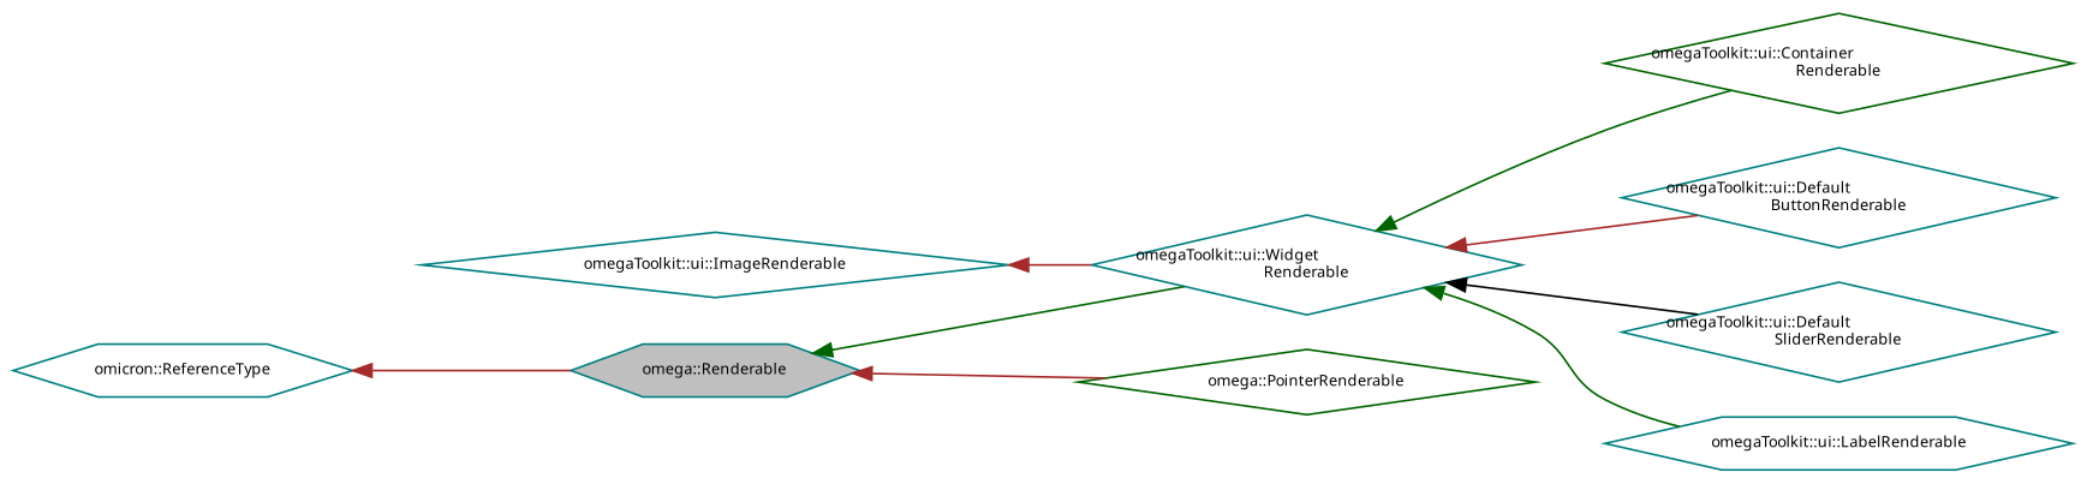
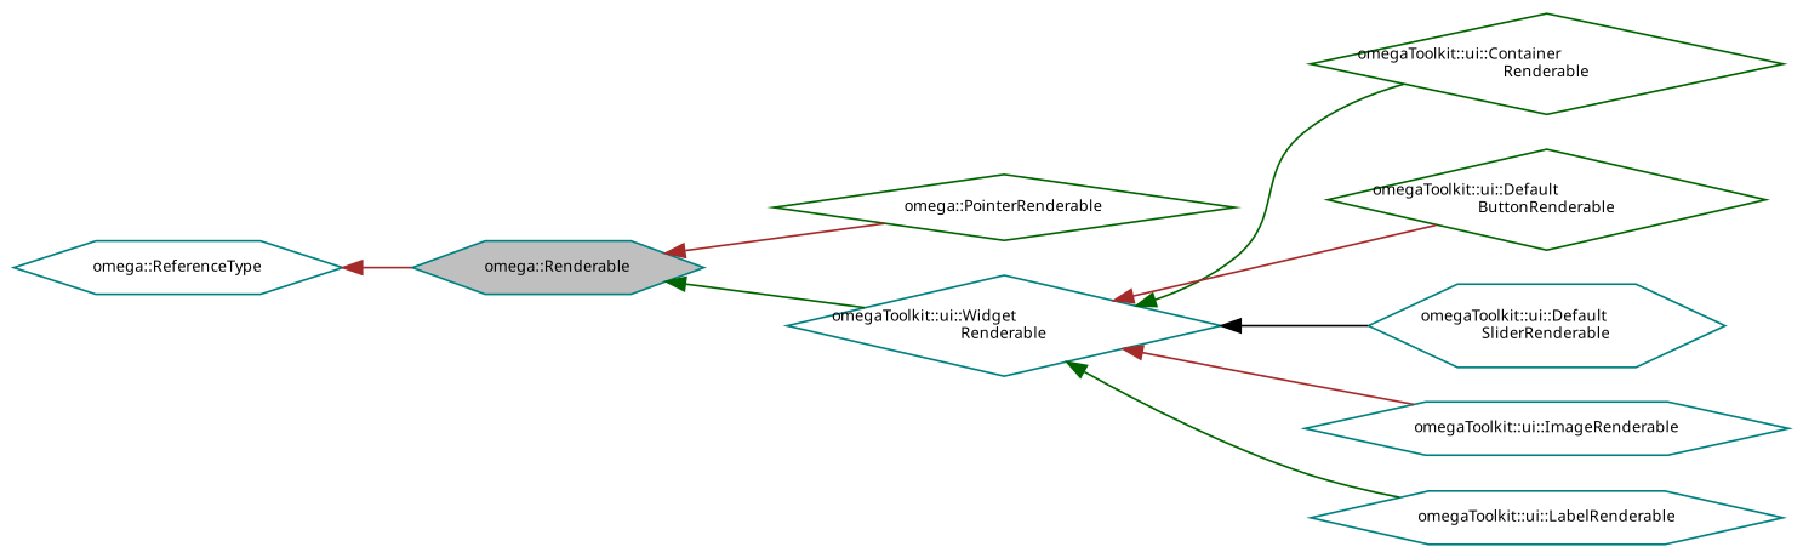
  digraph {
    rankdir=LR
    node [color=teal fontname="FreeSans.ttf" fontsize=8 shape=diamond]
    edge [color=brown dir=back fontname="FreeSans.ttf" fontsize=8 labelfontname="FreeSans.ttf" labelfontsize=8 style=solid]
    n1 [fillcolor=grey75 fontcolor=black height=0.2 label="omega::Renderable" shape=hexagon style=filled width=0.4]
    n2 [color=darkgreen height=0.2 label="omega::PointerRenderable" width=0.4]
    n3 [height=0.2 label="omegaToolkit::ui::Widget\lRenderable" width=0.4]
    n4 [color=darkgreen height=0.2 label="omegaToolkit::ui::Container\lRenderable" width=0.4]
-   n5 [height=0.2 label="omegaToolkit::ui::Default\lButtonRenderable" width=0.4]
-   n6 [height=0.2 label="omegaToolkit::ui::Default\lSliderRenderable" width=0.4]
-   n7 [height=0.2 label="omegaToolkit::ui::ImageRenderable" width=0.4]
+   n5 [color=darkgreen height=0.2 label="omegaToolkit::ui::Default\lButtonRenderable" width=0.4]
+   n6 [height=0.2 label="omegaToolkit::ui::Default\lSliderRenderable" shape=hexagon width=0.4]
+   n7 [height=0.2 label="omegaToolkit::ui::ImageRenderable" shape=hexagon width=0.4]
    n8 [height=0.2 label="omegaToolkit::ui::LabelRenderable" shape=hexagon width=0.4]
-   n9 [height=0.2 label="omicron::ReferenceType" shape=hexagon width=0.4]
+   n9 [height=0.2 label="omega::ReferenceType" shape=hexagon width=0.4]
    n1 -> n2
    n1 -> n3 [color=darkgreen]
    n3 -> n4 [color=darkgreen]
    n3 -> n5
    n3 -> n6 [color=black]
-   n7 -> n3
+   n3 -> n7
    n3 -> n8 [color=darkgreen]
    n9 -> n1
  }
